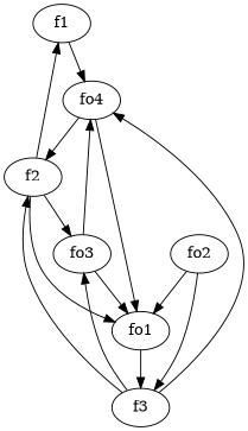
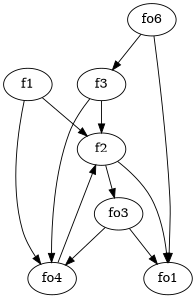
  strict digraph {
    edge [weight=2]
    f1
    f2
    fo4
    fo1
    fo3
    f3
-   fo2
-   f2 -> f1
+   fo2 [label=fo6]
+   f1 -> f2
    f1 -> fo4
    f2 -> fo1
    f2 -> fo3
    fo4 -> f2
-   fo4 -> fo1
-   fo1 -> f3
    fo3 -> fo4
    fo3 -> fo1
    f3 -> f2
    f3 -> fo4
-   f3 -> fo3
    fo2 -> fo1
    fo2 -> f3
  }
